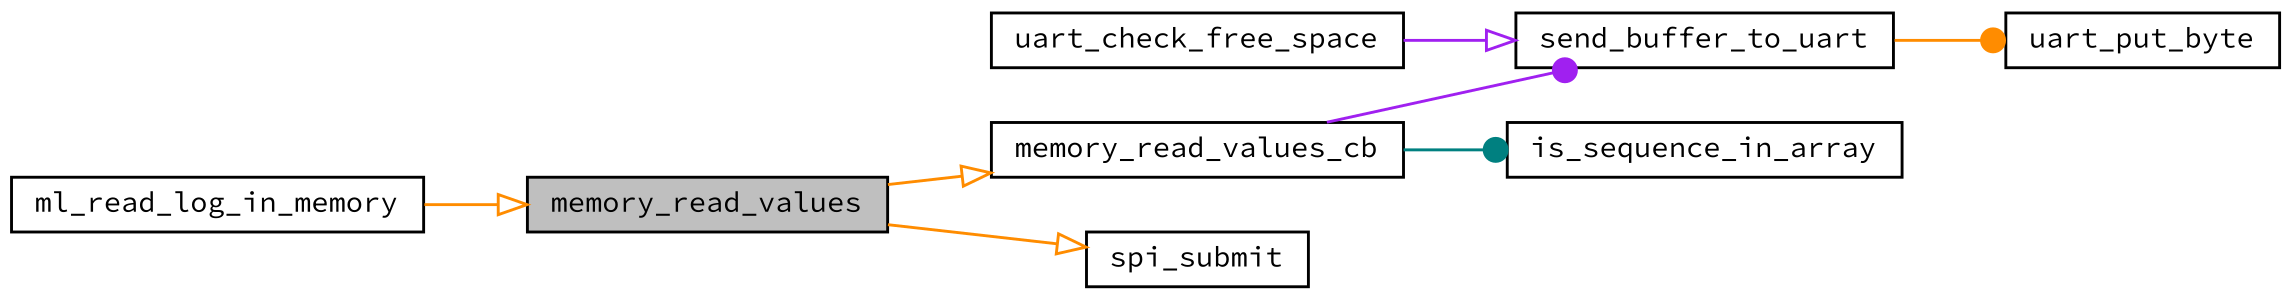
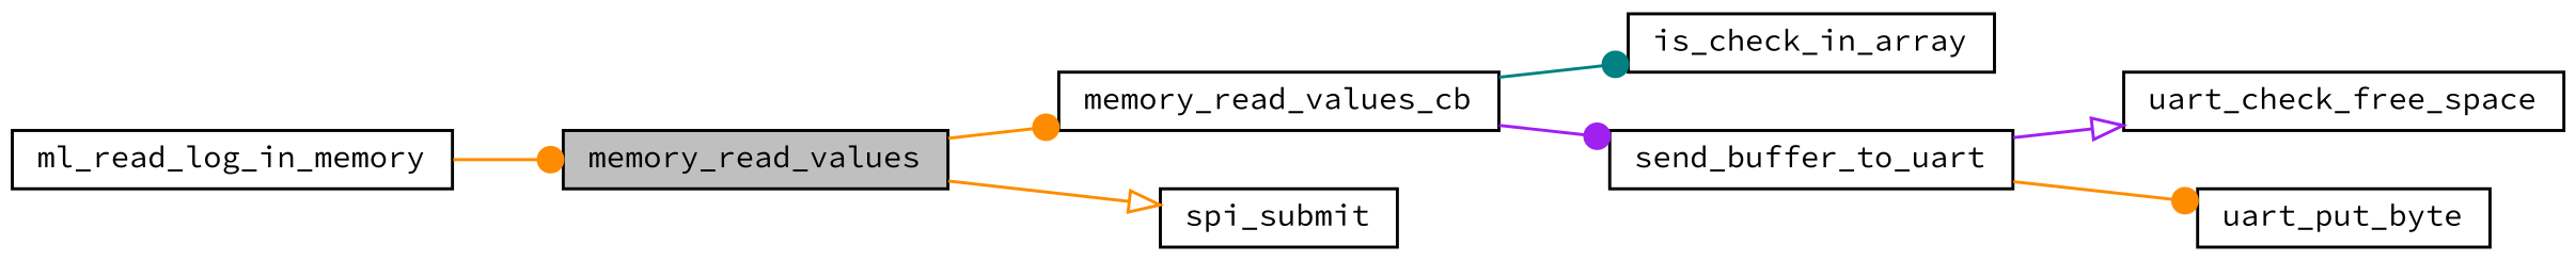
  digraph {
    fontname="Source Code Pro"
    rankdir=LR
    node [color=black fillcolor=white fontname="Source Code Pro" fontsize=10 shape=record style=filled]
    edge [arrowhead=dot color=darkorange fontname="Source Code Pro" fontsize=10 labelfontname=FreeSans labelfontsize=10 style=solid]
    n1 [fillcolor=grey75 fontcolor=black height=0.2 label=memory_read_values width=0.4]
    n2 [height=0.2 label=memory_read_values_cb width=0.4]
    n3 [height=0.2 label=spi_submit width=0.4]
-   n4 [height=0.2 label=is_sequence_in_array width=0.4]
+   n4 [height=0.2 label=is_check_in_array width=0.4]
    n5 [height=0.2 label=send_buffer_to_uart width=0.4]
    n6 [height=0.2 label=uart_check_free_space width=0.4]
    n7 [height=0.2 label=uart_put_byte width=0.4]
    n8 [height=0.2 label=ml_read_log_in_memory width=0.4]
-   n1 -> n2 [arrowhead=onormal]
+   n1 -> n2
    n1 -> n3 [arrowhead=onormal]
    n2 -> n4 [color=teal]
    n2 -> n5 [color=purple]
-   n6 -> n5 [arrowhead=onormal color=purple]
+   n5 -> n6 [arrowhead=onormal color=purple]
    n5 -> n7
-   n8 -> n1 [arrowhead=onormal]
+   n8 -> n1
  }
